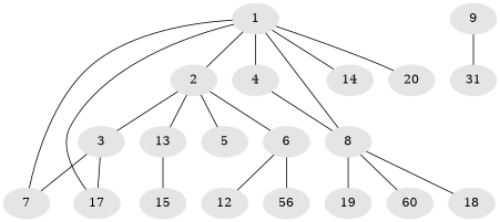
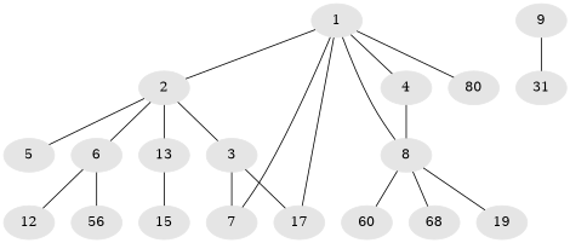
  graph {
    node [color=gray90 style=filled]
    1
    2
    4
    7
-   14
    17
-   20
+   20 [label=80]
    8
    3
    5
    6
    13
    n13 [label=31]
    9
    12
    n16 [label=56]
    15
    n18 [label=60]
-   18
+   18 [label=68]
    19
    1 -- 2
    1 -- 4
    1 -- 7
-   1 -- 14
    1 -- 17
    1 -- 20
    1 -- 8
    2 -- 3
    2 -- 5
    2 -- 6
    2 -- 13
    4 -- 8
    8 -- n18
    8 -- 18
    8 -- 19
    3 -- 7
    3 -- 17
    6 -- 12
    6 -- n16
    13 -- 15
    9 -- n13
  }
